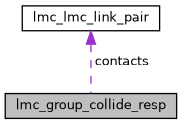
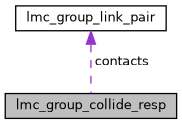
  digraph {
    fontname="DejaVu Sans"
    node [color=black fontname="DejaVu Sans" fontsize=10 shape=record style=filled]
    n1 [fillcolor=grey75 fontcolor=black height=0.2 label=lmc_group_collide_resp width=0.4]
-   n2 [fillcolor=white height=0.2 label=lmc_lmc_link_pair width=0.4]
+   n2 [fillcolor=white height=0.2 label=lmc_group_link_pair width=0.4]
    n2 -> n1 [color=darkorchid3 dir=back fontname="DejaVu Sans" fontsize=10 label=" contacts" labelfontname=Helvetica labelfontsize=10 style=dashed]
  }
